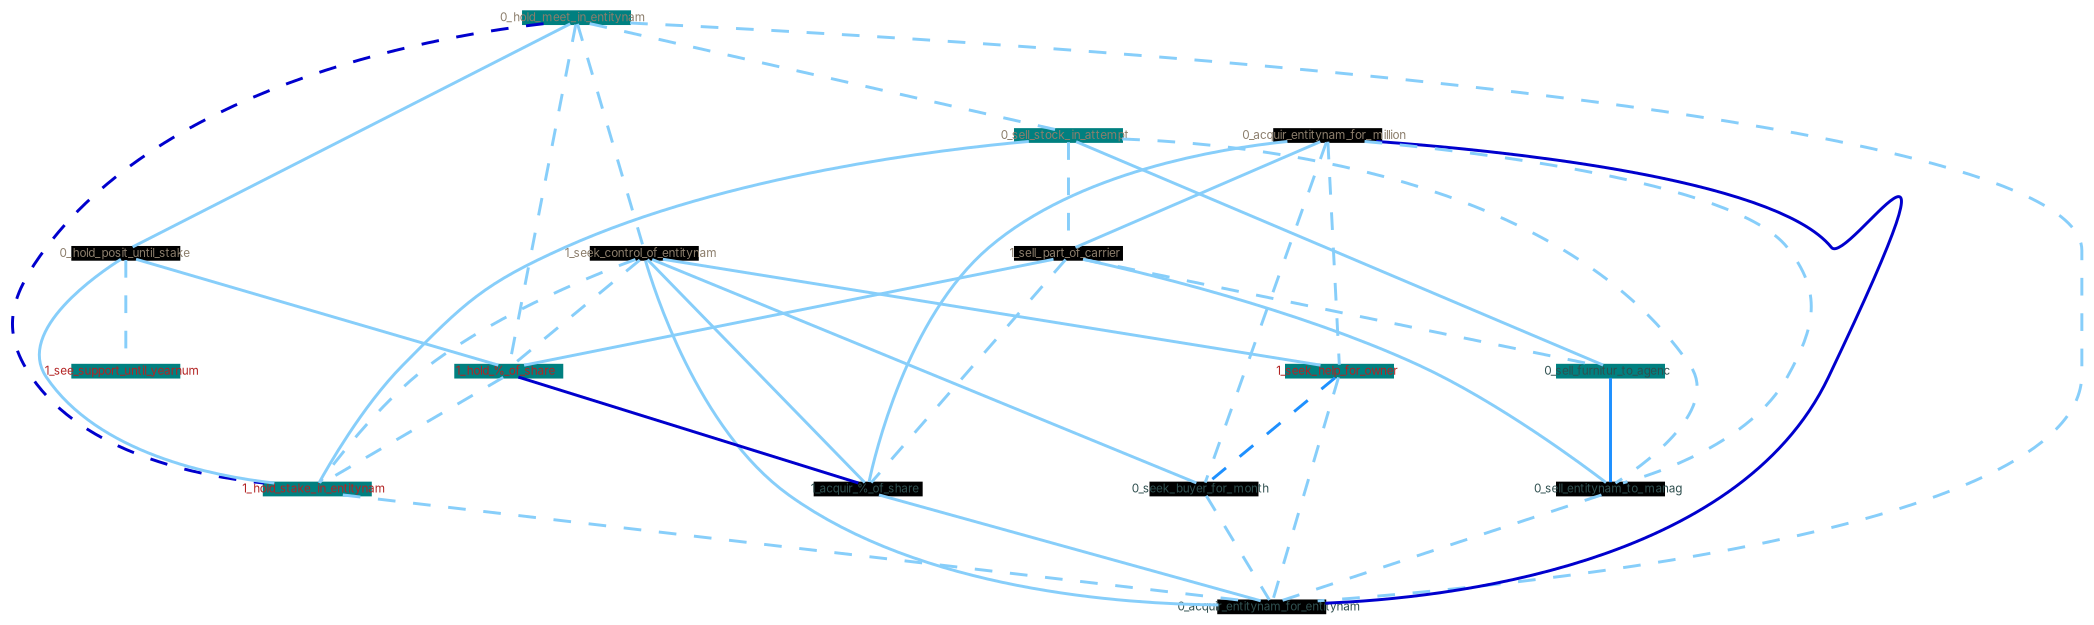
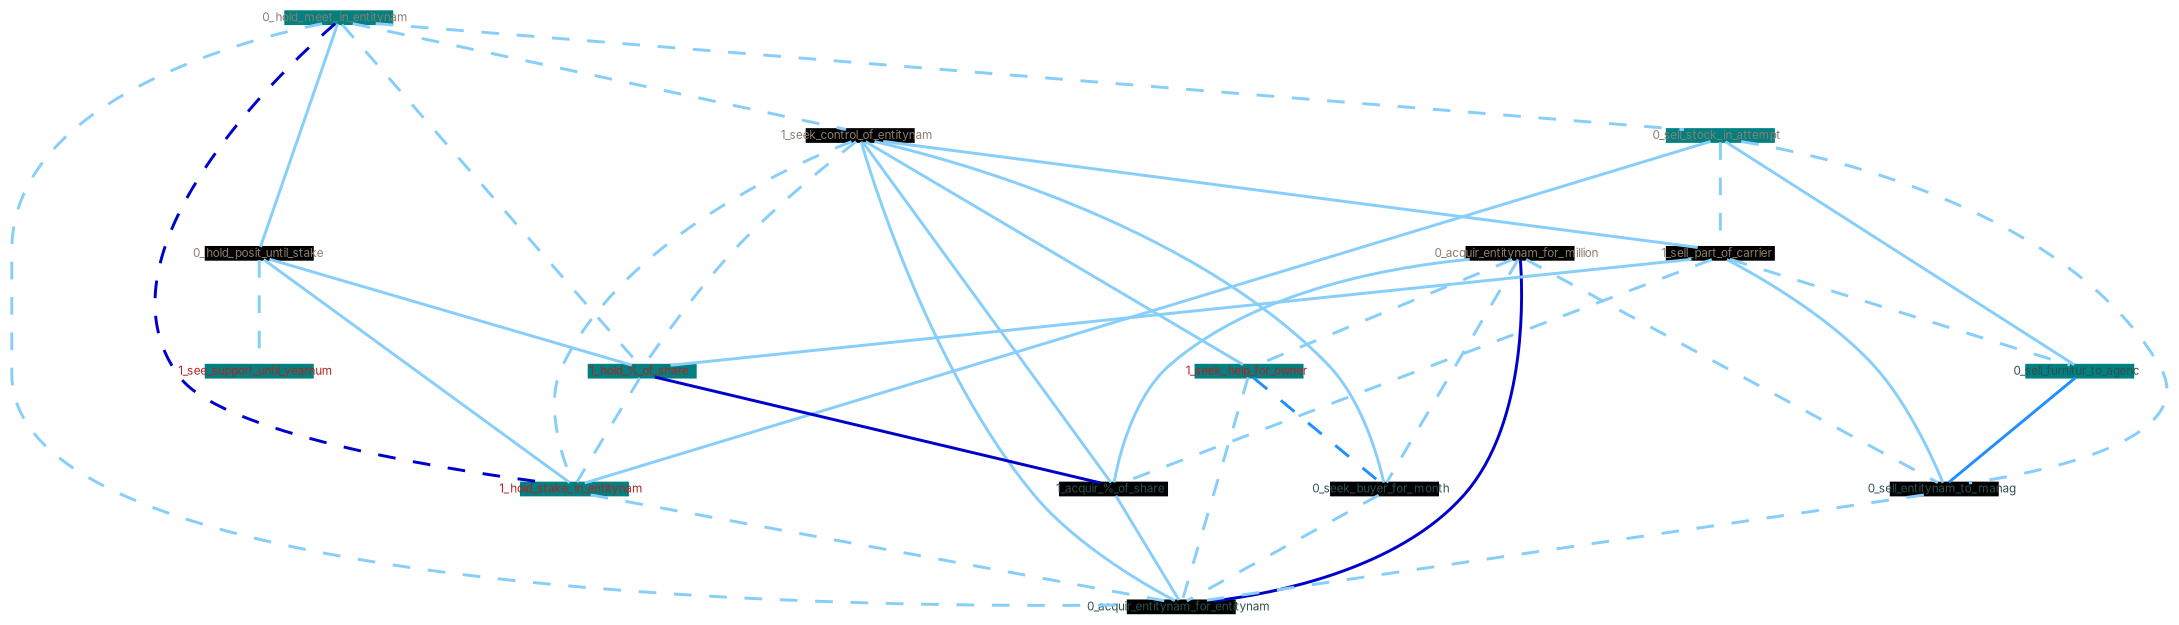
  graph {
    fontname=Inter
    node [color=black fixedsize=true fontcolor="#8b7d6b" fontname=Inter fontsize=4 shape=polygon style=filled]
    edge [color="#87cefa" fontname=Inter style=dashed w=1]
    "0_hold_meet_in_entitynam " [color=teal height=.06 width=.5]
    "0_sell_stock_in_attempt " [color=teal height=.06 width=.5]
    "0_acquir_entitynam_for_million " [height=.06 width=.5]
    "1_seek_control_of_entitynam " [height=.06 width=.5]
    n5 [height=.06 label="0_hold_posit_until_stake" width=.5]
    "1_sell_part_of_carrier " [height=.06 width=.5]
    "1_hold_%_of_share " [color=teal fontcolor="#b22222" height=.06 width=.5]
    "1_hold_stake_in_entitynam " [color=teal fontcolor="#b22222" height=.06 width=.5]
    "1_seek_help_for_owner " [color=teal fontcolor="#b22222" height=.06 width=.5]
    "1_see_support_until_yearnum " [color=teal fontcolor="#b22222" height=.06 width=.5]
    "0_acquir_entitynam_for_entitynam " [fontcolor="#2f4f4f" height=.06 width=.5]
    "0_sell_furnitur_to_agenc " [color=teal fontcolor="#2f4f4f" height=.06 width=.5]
    "0_sell_entitynam_to_manag " [fontcolor="#2f4f4f" height=.06 width=.5]
    "0_seek_buyer_for_month " [fontcolor="#2f4f4f" height=.06 width=.5]
    "1_acquir_%_of_share " [fontcolor="#2f4f4f" height=.06 width=.5]
    subgraph sub_1 {
      "0_hold_meet_in_entitynam "
      "0_sell_stock_in_attempt "
      "0_acquir_entitynam_for_million "
      "1_seek_control_of_entitynam "
      n5
      "1_sell_part_of_carrier "
    }
    subgraph sub_2 {
      "1_hold_%_of_share "
      "1_hold_stake_in_entitynam "
      "1_seek_help_for_owner "
      "1_see_support_until_yearnum "
    }
    "0_hold_meet_in_entitynam " -- "0_sell_stock_in_attempt "
    "0_hold_meet_in_entitynam " -- "1_seek_control_of_entitynam "
    "0_hold_meet_in_entitynam " -- n5 [style=solid]
    "0_hold_meet_in_entitynam " -- "1_hold_%_of_share "
    "0_hold_meet_in_entitynam " -- "1_hold_stake_in_entitynam " [color="#0000cd" w=3]
    "0_hold_meet_in_entitynam " -- "0_acquir_entitynam_for_entitynam "
    "0_sell_stock_in_attempt " -- "1_sell_part_of_carrier "
    "0_sell_stock_in_attempt " -- "1_hold_stake_in_entitynam " [style=solid]
    "0_sell_stock_in_attempt " -- "0_sell_furnitur_to_agenc " [style=solid]
    "0_sell_stock_in_attempt " -- "0_sell_entitynam_to_manag "
    "0_acquir_entitynam_for_million " -- "1_seek_help_for_owner "
    "0_acquir_entitynam_for_million " -- "0_acquir_entitynam_for_entitynam " [color="#0000cd" style=solid w=3]
    "0_acquir_entitynam_for_million " -- "0_sell_entitynam_to_manag "
    "0_acquir_entitynam_for_million " -- "0_seek_buyer_for_month "
    "0_acquir_entitynam_for_million " -- "1_acquir_%_of_share " [style=solid]
-   "0_acquir_entitynam_for_million " -- "1_sell_part_of_carrier " [style=solid]
+   "1_seek_control_of_entitynam " -- "1_sell_part_of_carrier " [style=solid]
    "1_seek_control_of_entitynam " -- "1_hold_%_of_share "
    "1_seek_control_of_entitynam " -- "1_hold_stake_in_entitynam "
    "1_seek_control_of_entitynam " -- "1_seek_help_for_owner " [style=solid]
    "1_seek_control_of_entitynam " -- "0_acquir_entitynam_for_entitynam " [style=solid]
    "1_seek_control_of_entitynam " -- "0_seek_buyer_for_month " [style=solid]
    "1_seek_control_of_entitynam " -- "1_acquir_%_of_share " [style=solid]
    n5 -- "1_hold_%_of_share " [style=solid]
    n5 -- "1_hold_stake_in_entitynam " [style=solid]
    n5 -- "1_see_support_until_yearnum "
    "1_sell_part_of_carrier " -- "1_hold_%_of_share " [style=solid]
    "1_sell_part_of_carrier " -- "0_sell_furnitur_to_agenc "
    "1_sell_part_of_carrier " -- "0_sell_entitynam_to_manag " [style=solid]
    "1_sell_part_of_carrier " -- "1_acquir_%_of_share "
    "1_hold_%_of_share " -- "1_hold_stake_in_entitynam "
    "1_hold_%_of_share " -- "1_acquir_%_of_share " [color="#0000cd" style=solid w=3]
    "1_hold_stake_in_entitynam " -- "0_acquir_entitynam_for_entitynam "
    "1_seek_help_for_owner " -- "0_acquir_entitynam_for_entitynam "
    "1_seek_help_for_owner " -- "0_seek_buyer_for_month " [color="#1e90ff" w=2]
    "0_sell_furnitur_to_agenc " -- "0_sell_entitynam_to_manag " [color="#1e90ff" style=solid w=2]
    "0_sell_entitynam_to_manag " -- "0_acquir_entitynam_for_entitynam "
    "0_seek_buyer_for_month " -- "0_acquir_entitynam_for_entitynam "
    "1_acquir_%_of_share " -- "0_acquir_entitynam_for_entitynam " [style=solid]
  }
